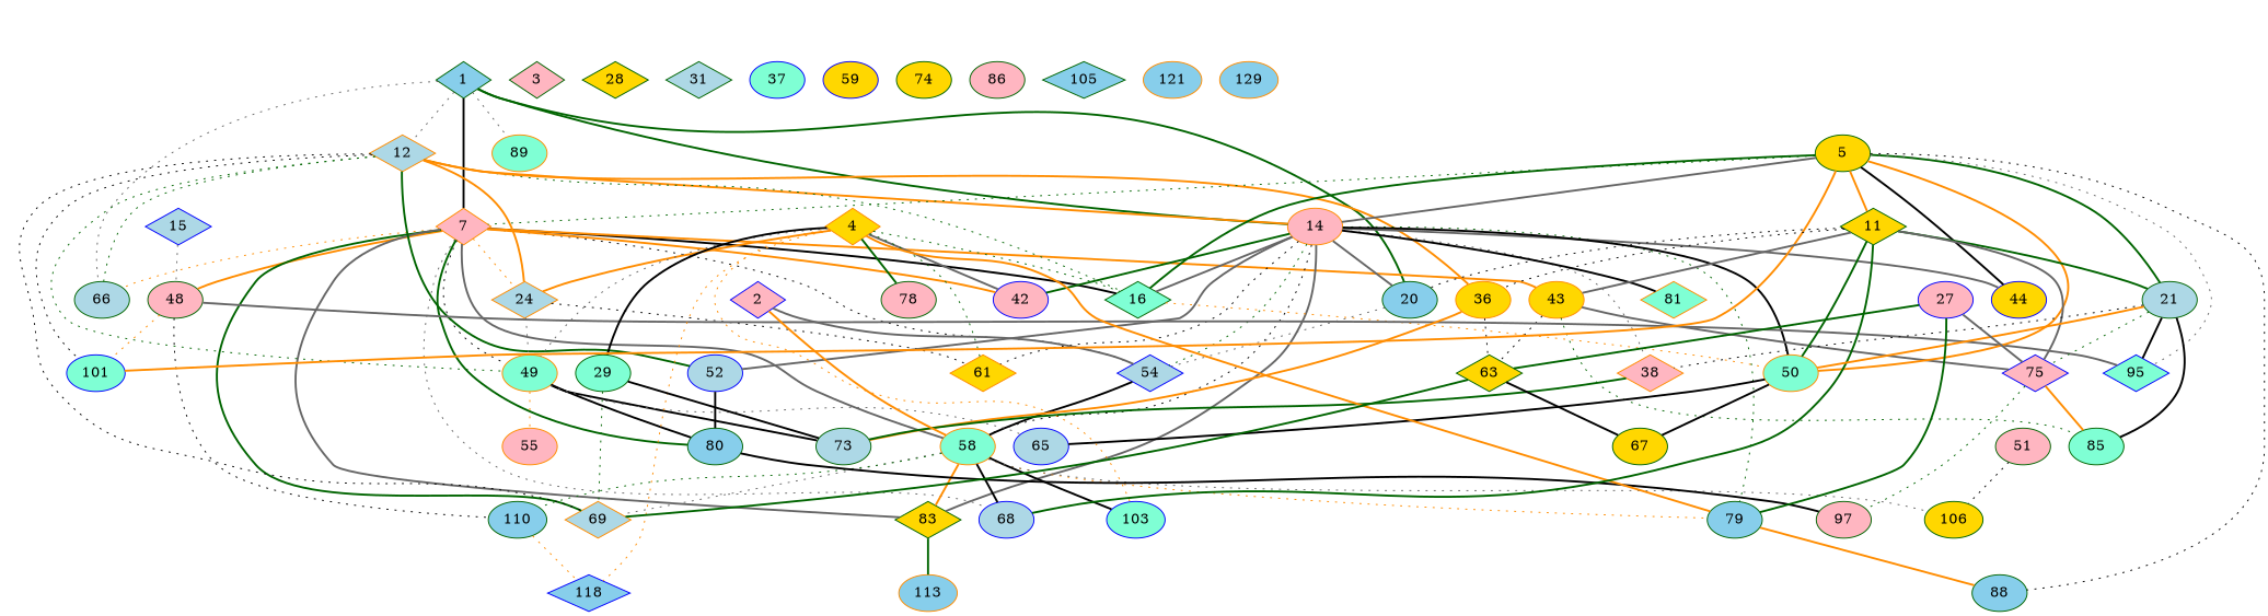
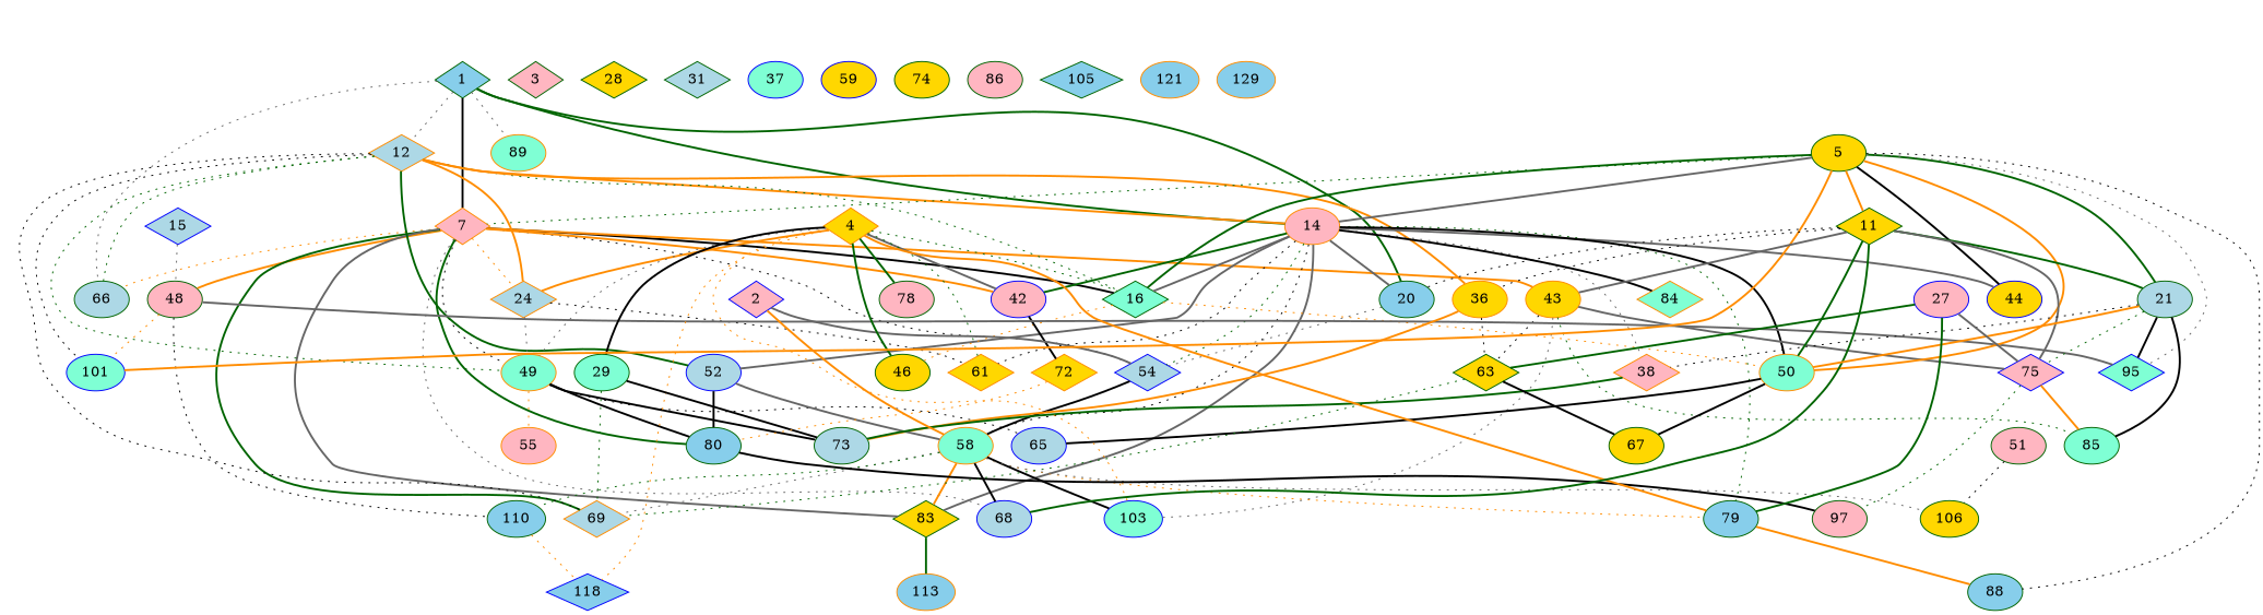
  graph {
    node [color=darkgreen fillcolor=gold shape=ellipse style=filled]
    edge [color=black style=bold]
    1 [fillcolor=skyblue shape=diamond super="+18"]
    7 [color=darkorange fillcolor=lightpink shape=diamond super="+13+25+10+39+56"]
    12 [color=darkorange fillcolor=lightblue shape=diamond super="+127+34+19+92"]
    14 [color=darkorange fillcolor=lightpink super="+30+26+22+33+117"]
    20 [fillcolor=skyblue super="+99"]
    66 [fillcolor=lightblue super="+84"]
    89 [color=darkorange fillcolor=aquamarine]
    54 [color=blue fillcolor=lightblue shape=diamond super="+87"]
    58 [color=darkorange fillcolor=aquamarine super="+93+114"]
    16 [fillcolor=aquamarine shape=diamond super="+119"]
    24 [color=darkorange fillcolor=lightblue shape=diamond super="+125+47"]
    42 [color=blue fillcolor=lightpink super="+77"]
    49 [color=darkorange fillcolor=aquamarine]
    43 [color=darkorange super="+112+102"]
    48 [fillcolor=lightpink super="+53"]
    68 [color=blue fillcolor=lightblue super="+76"]
    69 [color=darkorange fillcolor=lightblue shape=diamond super="+71"]
    80 [fillcolor=skyblue super="+115"]
    83 [shape=diamond super="+109"]
    101 [color=blue fillcolor=aquamarine]
    36 [color=darkorange super="+64+132"]
    52 [color=blue fillcolor=lightblue super="+70"]
    61 [color=darkorange shape=diamond]
    79 [fillcolor=skyblue]
    44 [color=blue]
    50 [color=darkorange fillcolor=aquamarine super="+122+104+57+96"]
    38 [color=darkorange fillcolor=lightpink shape=diamond super="+123"]
-   81 [color=darkorange fillcolor=aquamarine shape=diamond]
+   81 [color=darkorange fillcolor=aquamarine shape=diamond label=84]
    2 [color=blue fillcolor=lightpink shape=diamond]
    103 [color=blue fillcolor=aquamarine]
    110 [fillcolor=skyblue]
    106
    3 [fillcolor=lightpink shape=diamond super="+17"]
    4 [color=darkorange shape=diamond super="+23+8"]
    29 [fillcolor=aquamarine super="+91+108"]
+   46
    78 [fillcolor=lightpink]
    118 [color=blue fillcolor=skyblue shape=diamond]
    73 [fillcolor=lightblue super="+116"]
+   72 [color=darkorange shape=diamond]
    55 [color=darkorange fillcolor=lightpink]
    65 [color=blue fillcolor=lightblue super="+128"]
    88 [fillcolor=skyblue]
    5 [super="+100+6+9"]
    11 [shape=diamond super="+35+60"]
    21 [fillcolor=lightblue super="+32"]
    95 [color=blue fillcolor=aquamarine shape=diamond super="+107"]
    75 [color=blue fillcolor=lightpink shape=diamond super="+82"]
    85 [fillcolor=aquamarine]
    67
    63 [shape=diamond]
    97 [fillcolor=lightpink]
    113 [color=darkorange fillcolor=skyblue]
    15 [color=blue fillcolor=lightblue shape=diamond]
    27 [color=blue fillcolor=lightpink]
    28 [shape=diamond super="+40"]
    31 [fillcolor=lightblue shape=diamond]
    37 [color=blue fillcolor=aquamarine]
    51 [fillcolor=lightpink]
    59 [color=blue]
    74
    86 [fillcolor=lightpink]
    105 [fillcolor=skyblue shape=diamond]
    121 [color=darkorange fillcolor=skyblue]
    129 [color=darkorange fillcolor=skyblue]
    1 -- 7 [weight=2]
    1 -- 12 [color=gray40 style=dotted]
    1 -- 14 [color=darkgreen]
    1 -- 20 [color=darkgreen]
    1 -- 66 [color=gray40 style=dotted]
    1 -- 89 [color=gray40 style=dotted]
    7 -- 66 [color=darkorange style=dotted]
    7 -- 54 [style=dotted weight=2]
-   7 -- 58 [color=gray40]
+   52 -- 58 [color=gray40]
    7 -- 16
    7 -- 24 [color=darkorange style=dotted]
    7 -- 42 [color=darkorange]
    7 -- 49 [style=dotted]
    7 -- 43 [color=darkorange]
    7 -- 48 [color=darkorange]
    7 -- 68 [color=gray40 style=dotted]
    7 -- 69 [color=darkgreen weight=2]
    7 -- 80 [color=darkgreen]
    7 -- 83 [color=gray40]
    12 -- 14 [color=darkorange]
    12 -- 66 [color=darkgreen style=dotted]
    12 -- 16 [color=darkgreen style=dotted]
    12 -- 24 [color=darkorange weight=2]
    12 -- 49 [color=darkgreen style=dotted]
    12 -- 69 [style=dotted]
    12 -- 101 [style=dotted]
    12 -- 36 [color=darkorange]
    12 -- 52 [color=darkgreen]
    14 -- 20 [color=gray40]
    14 -- 54 [color=darkgreen style=dotted weight=2]
    14 -- 58 [style=dotted weight=2]
    14 -- 16 [color=gray40]
    14 -- 42 [color=darkgreen]
    14 -- 83 [color=gray40]
    14 -- 52 [color=gray40]
    14 -- 61 [style=dotted]
    14 -- 79 [color=darkgreen style=dotted]
    14 -- 44 [color=gray40]
    14 -- 50
    14 -- 38 [color=gray40 style=dotted]
    14 -- 81
    20 -- 54 [color=gray40 style=dotted]
    54 -- 58
    58 -- 68
    58 -- 69 [color=gray40 style=dotted]
    58 -- 83 [color=darkorange]
    58 -- 79 [color=darkorange style=dotted]
    58 -- 103
    58 -- 110 [color=darkgreen style=dotted]
    58 -- 106 [color=gray40 style=dotted]
    16 -- 50 [color=darkorange style=dotted weight=2]
+   16 -- 46 [color=darkorange style=dotted]
    24 -- 49 [color=gray40 style=dotted]
    24 -- 61 [style=dotted]
+   42 -- 72
    49 -- 80
    49 -- 73
    49 -- 55 [color=darkorange style=dotted]
-   49 -- 65 [color=gray40 style=dotted]
+   49 -- 65 [style=dotted]
+   43 -- 103 [color=gray40 style=dotted]
    43 -- 75 [color=gray40]
    43 -- 85 [color=darkgreen style=dotted]
    43 -- 63 [style=dotted]
    48 -- 101 [color=darkorange style=dotted]
    48 -- 110 [style=dotted]
    48 -- 95 [color=gray40]
    80 -- 97
    83 -- 113 [color=darkgreen]
    36 -- 73 [color=darkorange]
    36 -- 63 [style=dotted]
    52 -- 80
    79 -- 88 [color=darkorange]
    50 -- 65
    50 -- 67
    38 -- 73 [color=darkgreen]
    2 -- 54 [color=gray40]
    2 -- 58 [color=darkorange]
    110 -- 118 [color=darkorange style=dotted]
    4 -- 16 [color=darkgreen style=dotted]
    4 -- 24 [color=darkorange]
    4 -- 42 [color=gray40]
    4 -- 49 [color=gray40 style=dotted]
    4 -- 61 [color=darkgreen style=dotted]
    4 -- 79 [color=darkorange]
    4 -- 103 [color=darkorange style=dotted]
    4 -- 29
+   4 -- 46 [color=darkgreen]
    4 -- 78 [color=darkgreen]
    4 -- 118 [color=darkorange style=dotted]
    29 -- 69 [color=darkgreen style=dotted]
    29 -- 73
+   72 -- 80 [color=darkorange style=dotted]
    5 -- 7 [color=darkgreen style=dotted]
    5 -- 14 [color=gray40 weight=2]
    5 -- 16 [color=darkgreen weight=2]
    5 -- 101 [color=darkorange weight=2]
    5 -- 44
    5 -- 50 [color=darkorange]
    5 -- 88 [style=dotted]
    5 -- 11 [color=darkorange]
    5 -- 21 [color=darkgreen]
    5 -- 95 [color=gray40 style=dotted weight=2]
    11 -- 20 [style=dotted]
    11 -- 43 [color=gray40]
    11 -- 68 [color=darkgreen]
    11 -- 36 [style=dotted]
    11 -- 50 [color=darkgreen]
    11 -- 21 [color=darkgreen]
    11 -- 75 [color=gray40]
    21 -- 50 [color=darkorange]
    21 -- 38 [style=dotted]
    21 -- 95
    21 -- 75 [color=darkgreen style=dotted]
    21 -- 85
    75 -- 85 [color=darkorange]
    75 -- 97 [color=darkgreen style=dotted]
-   63 -- 69 [color=darkgreen]
+   63 -- 69 [color=darkgreen style=dotted]
    63 -- 67
    15 -- 48 [color=gray40 style=dotted]
    27 -- 79 [color=darkgreen]
    27 -- 75 [color=gray40]
    27 -- 63 [color=darkgreen]
    51 -- 106 [style=dotted]
  }
